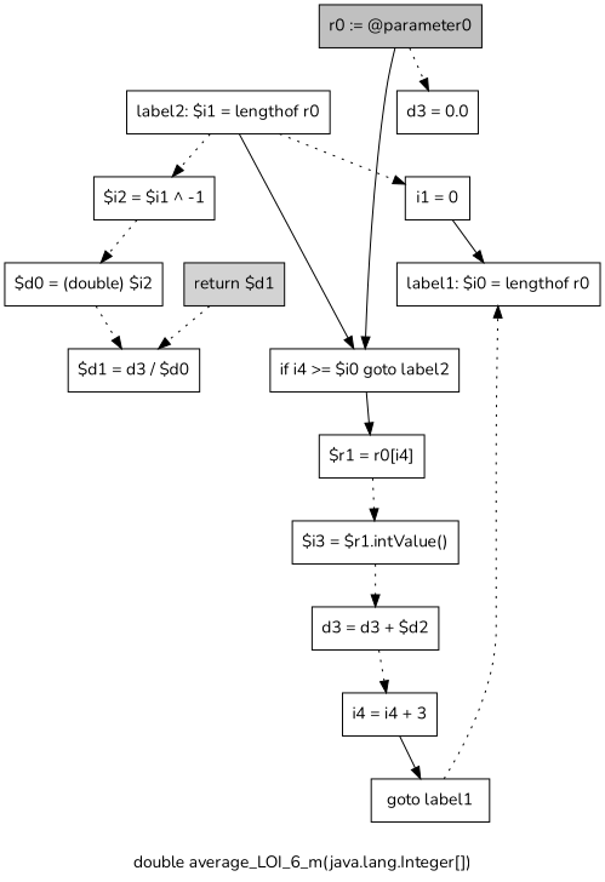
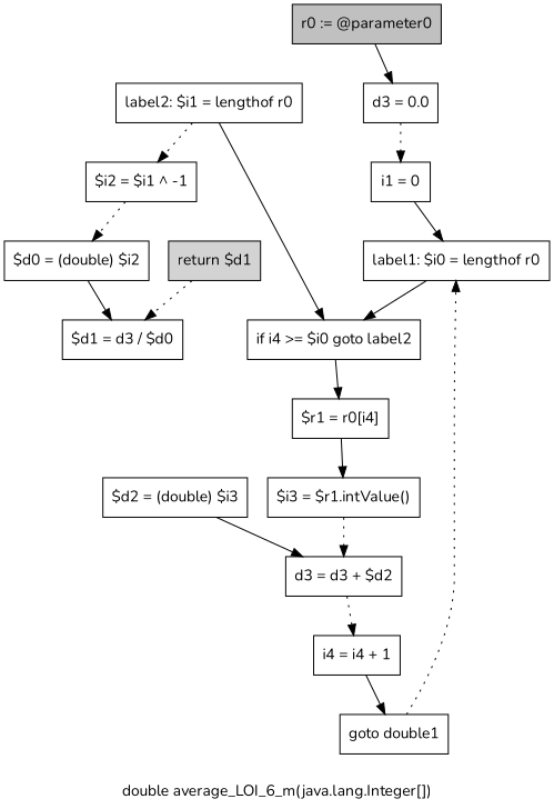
  digraph {
    fontname=Nunito
    label="double average_LOI_6_m(java.lang.Integer[])"
    node [fontname=Nunito shape=box]
    edge [fontname=Nunito style=solid]
    n1 [fillcolor=gray label="r0 := @parameter0" style=filled]
    n2 [label="d3 = 0.0"]
    n3 [label="i1 = 0"]
    n4 [label="label1: $i0 = lengthof r0"]
    n5 [label="if i4 >= $i0 goto label2"]
    n6 [label="$r1 = r0[i4]"]
    n7 [label="$i3 = $r1.intValue()"]
    n8 [label="label2: $i1 = lengthof r0"]
    n9 [label="$i2 = $i1 ^ -1"]
    n10 [label="d3 = d3 + $d2"]
    n11 [label="$d0 = (double) $i2"]
-   n13 [label="i4 = i4 + 3"]
-   n14 [label="goto label1"]
+   n12 [label="$d2 = (double) $i3"]
+   n13 [label="i4 = i4 + 1"]
+   n14 [label="goto double1"]
    n15 [label="$d1 = d3 / $d0"]
    n16 [fillcolor=lightgray label="return $d1" style=filled]
-   n1 -> n2 [style=dotted]
-   n8 -> n3 [style=dotted]
+   n1 -> n2
+   n2 -> n3 [style=dotted]
    n3 -> n4
-   n1 -> n5
+   n4 -> n5
    n5 -> n6
-   n6 -> n7 [style=dotted]
+   n6 -> n7
    n7 -> n10 [style=dotted]
    n8 -> n5
    n8 -> n9 [style=dotted]
    n9 -> n11 [style=dotted]
    n10 -> n13 [style=dotted]
-   n11 -> n15 [style=dotted]
+   n11 -> n15
+   n12 -> n10
    n13 -> n14
    n14 -> n4 [style=dotted]
    n16 -> n15 [style=dotted]
  }
